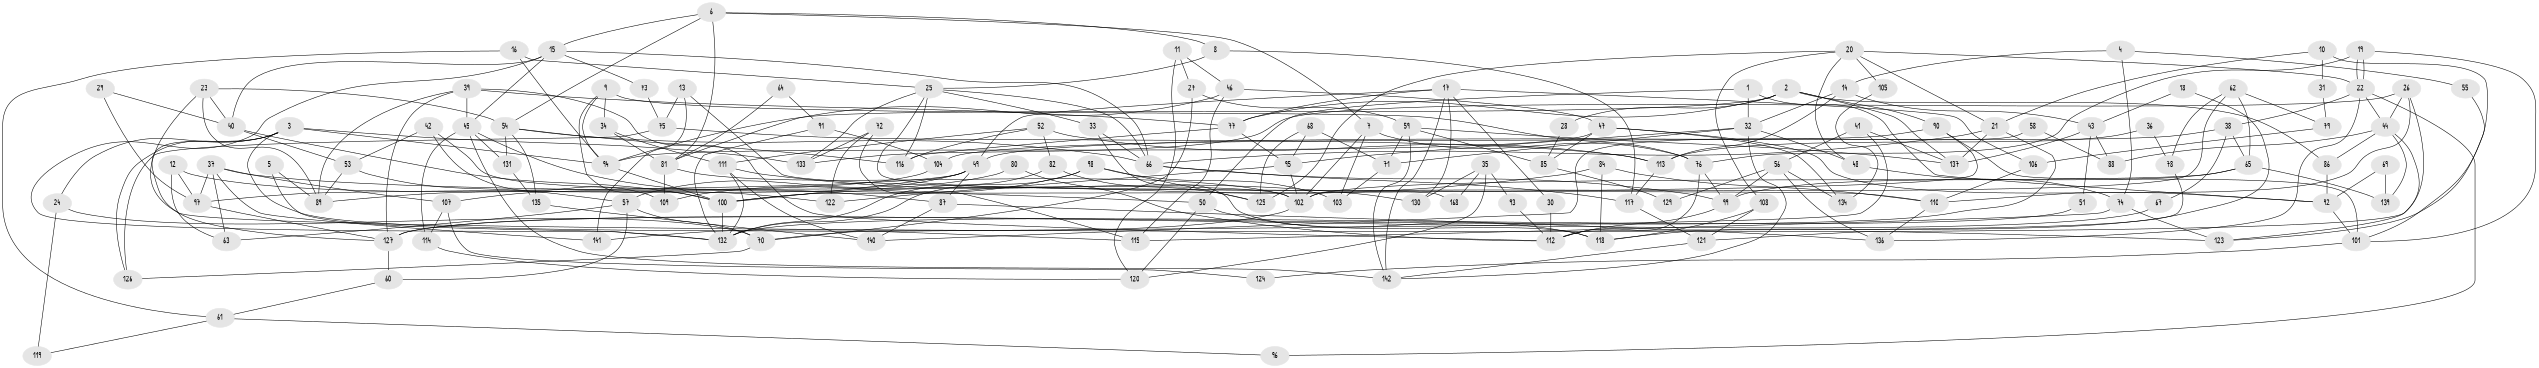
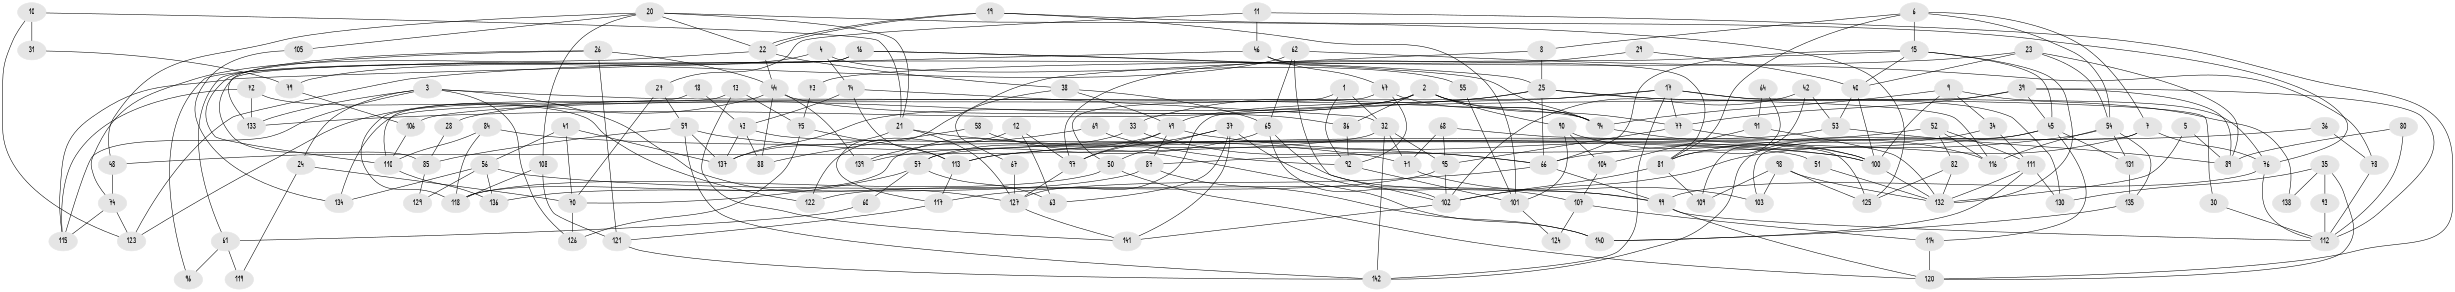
  graph {
    fontname="Patrick Hand"
    node [color=gray90 fontname="Patrick Hand" style=filled]
    edge [fontname="Patrick Hand"]
    1
    32
    50
    92
    142
    48
    71
    95
    120
    118
    101
    2
    28
    77
    86
    90
    94
    137
    85
    116
    100
    104
    3
    24
    115
    126
    127
    133
    70
    119
    141
    4
    14
    55
    74
    43
    113
    123
    5
    89
    132
    6
    7
    8
    15
    54
    81
    76
    102
    103
    25
    117
    40
    45
    66
    73
    131
    135
    109
    112
    99
    33
-   138 [label=168]
+   138
    121
    9
    34
    111
    10
    21
    31
    79
    11
    27
    46
    59
    47
    12
    63
    97
    122
    13
    75
    110
    136
    51
    88
    53
    87
    114
    16
    61
    96
    129
    17
    30
    49
    106
    130
    57
    18
    19
    22
    38
    44
    124
    20
    105
    108
    125
    134
    65
    67
    139
    23
    26
    29
    140
    35
    93
    36
    78
    37
    107
    39
    41
    56
    42
    60
    52
    82
    58
    62
    64
    91
    68
    69
    72
    80
    84
    98
    1 -- 32
    1 -- 50
    1 -- 92
    32 -- 142
    32 -- 48
    32 -- 71
    32 -- 95
    50 -- 120
    50 -- 118
    92 -- 101
    48 -- 74
    71 -- 103
    95 -- 102
    95 -- 122
    101 -- 124
    2 -- 28
    2 -- 77
    2 -- 86
    2 -- 90
    2 -- 94
    2 -- 137
    28 -- 85
    77 -- 95
    77 -- 116
    86 -- 92
    90 -- 101
    90 -- 100
    90 -- 104
    94 -- 100
    85 -- 129
    100 -- 132
    104 -- 107
    3 -- 94
    3 -- 24
    3 -- 115
    3 -- 126
    3 -- 127
    3 -- 133
    24 -- 70
    24 -- 119
-   127 -- 60
+   127 -- 141
    70 -- 126
    4 -- 14
    4 -- 55
    4 -- 74
    14 -- 32
    14 -- 43
    14 -- 113
    55 -- 101
    74 -- 115
    74 -- 123
    43 -- 137
    43 -- 51
    43 -- 88
    113 -- 117
    5 -- 89
    5 -- 132
    6 -- 7
    6 -- 8
    6 -- 15
    6 -- 54
    6 -- 81
    7 -- 76
    7 -- 102
    7 -- 103
    8 -- 25
    8 -- 117
    15 -- 132
    15 -- 40
    15 -- 45
    15 -- 66
    15 -- 73
    54 -- 116
    54 -- 66
    54 -- 131
    54 -- 135
    81 -- 102
    81 -- 109
    76 -- 112
    76 -- 99
    102 -- 141
    25 -- 116
    25 -- 133
    25 -- 66
    25 -- 33
    25 -- 138
    117 -- 121
    40 -- 100
    40 -- 53
    45 -- 142
    45 -- 131
    45 -- 87
    45 -- 114
    66 -- 117
    66 -- 99
    73 -- 75
    131 -- 135
    135 -- 140
+   99 -- 120
    99 -- 112
    33 -- 118
    33 -- 66
    121 -- 142
    9 -- 94
    9 -- 100
    9 -- 76
    9 -- 34
    34 -- 81
    34 -- 111
    111 -- 132
    111 -- 130
    111 -- 140
    10 -- 123
    10 -- 21
    10 -- 31
    21 -- 137
    21 -- 127
    21 -- 66
    31 -- 79
    79 -- 106
    11 -- 120
    11 -- 27
    11 -- 46
    27 -- 70
    27 -- 59
    46 -- 115
    46 -- 81
    46 -- 47
    59 -- 142
    59 -- 71
    59 -- 137
    59 -- 85
    47 -- 92
    47 -- 94
    47 -- 134
    12 -- 63
    12 -- 97
    12 -- 122
    97 -- 127
    13 -- 141
    13 -- 75
    13 -- 110
    75 -- 126
    75 -- 113
    110 -- 136
    51 -- 132
    53 -- 89
    53 -- 57
    87 -- 136
    87 -- 140
    114 -- 120
    16 -- 94
-   47 -- 85
+   16 -- 85
    16 -- 25
    16 -- 61
    61 -- 119
    61 -- 96
    17 -- 142
    17 -- 77
    17 -- 30
    17 -- 49
    17 -- 106
    17 -- 130
    30 -- 112
    49 -- 100
    49 -- 97
    49 -- 87
    49 -- 57
    106 -- 110
    57 -- 70
    57 -- 63
    57 -- 60
    18 -- 118
    18 -- 43
    19 -- 101
    19 -- 76
    19 -- 22
    19 -- 22
-   22 -- 136
    22 -- 96
    22 -- 38
    22 -- 44
    38 -- 49
    38 -- 65
    38 -- 67
    44 -- 86
    44 -- 123
    44 -- 88
    44 -- 139
    20 -- 48
    20 -- 21
    20 -- 22
    20 -- 105
    20 -- 108
    20 -- 125
    105 -- 134
    108 -- 118
    108 -- 121
    65 -- 102
    65 -- 99
    65 -- 139
    67 -- 127
    23 -- 123
    23 -- 89
    23 -- 54
    23 -- 40
    26 -- 133
    26 -- 121
    26 -- 110
    26 -- 44
    29 -- 40
    29 -- 97
    35 -- 120
    35 -- 138
    35 -- 130
    35 -- 93
    93 -- 112
    36 -- 113
    36 -- 78
    78 -- 112
    37 -- 50
    37 -- 141
    37 -- 63
    37 -- 97
    37 -- 107
    107 -- 114
    107 -- 124
    39 -- 77
    39 -- 127
    39 -- 89
    39 -- 45
    39 -- 112
    41 -- 137
    41 -- 70
    41 -- 56
    56 -- 99
    56 -- 136
    56 -- 129
    56 -- 134
    42 -- 102
    42 -- 109
    42 -- 53
    60 -- 61
    52 -- 116
    52 -- 113
    52 -- 111
    52 -- 82
    82 -- 132
    82 -- 125
    58 -- 88
    58 -- 140
    62 -- 102
    62 -- 79
    62 -- 65
    62 -- 78
    64 -- 81
    64 -- 91
    91 -- 104
    91 -- 132
    68 -- 71
    68 -- 95
    68 -- 125
    69 -- 92
    69 -- 139
    72 -- 115
    72 -- 133
    72 -- 122
    80 -- 89
    80 -- 112
    84 -- 118
    84 -- 100
    84 -- 110
    98 -- 132
    98 -- 103
    98 -- 109
    98 -- 125
  }
